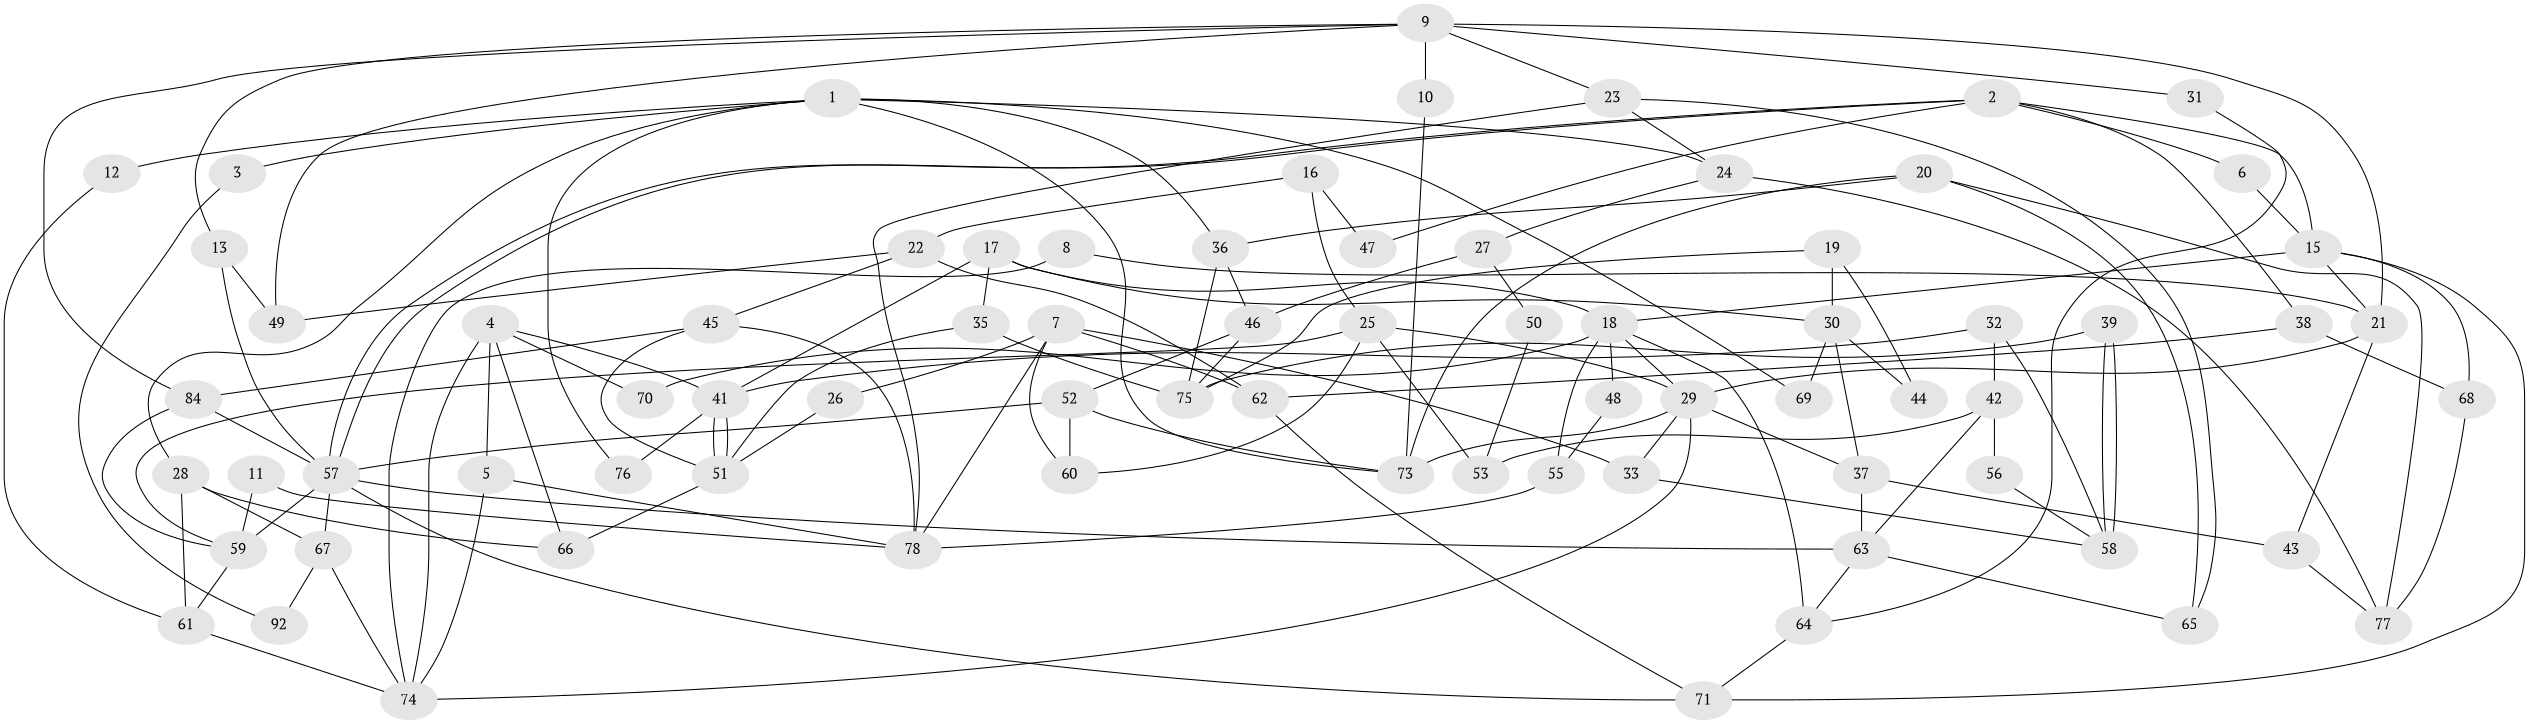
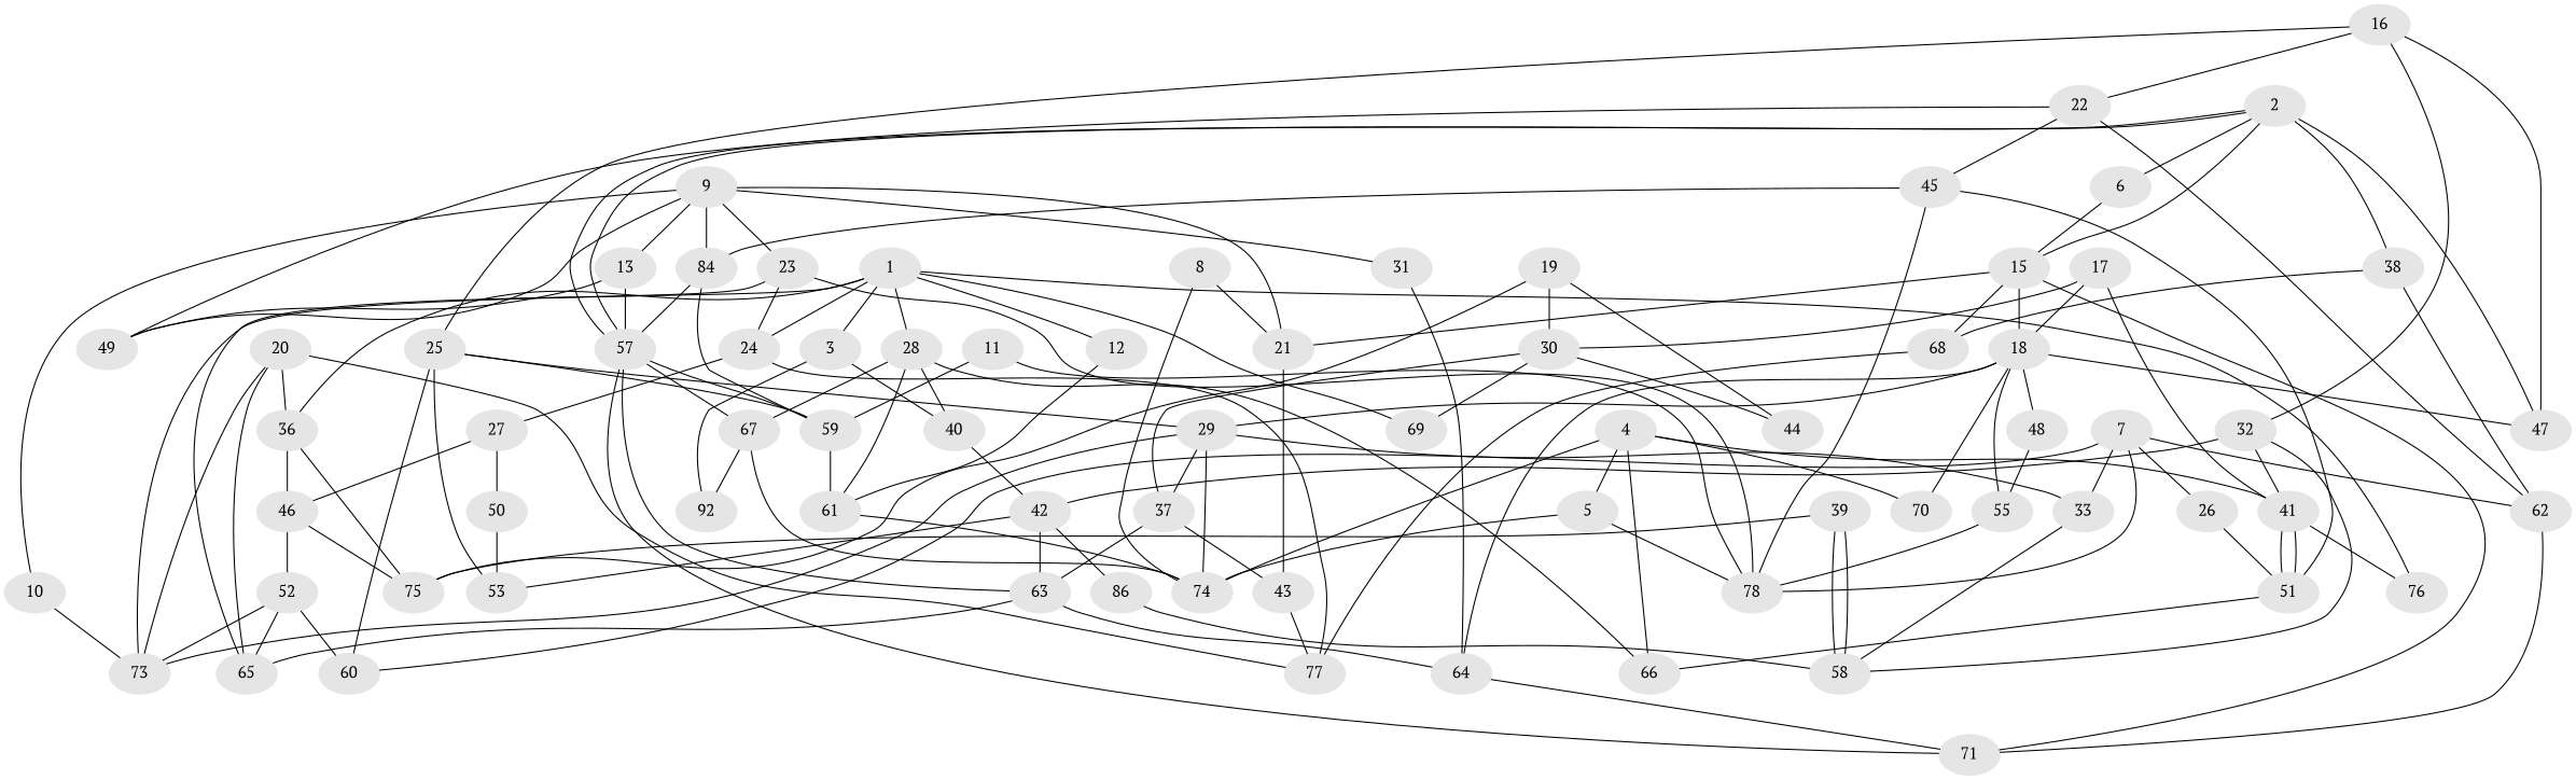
  graph {
    fontname="PT Serif"
    node [color=gray90 fontname="PT Serif" style=filled]
    edge [fontname="PT Serif"]
    1
    3
    12
    24
    28
    36
    69
    73
    76
+   40
    n11 [label=92]
    61
    77
    27
    66
    67
    75
    46
    2
    6
    15
    38
    47
    57
    21
    18
    68
    71
    62
    59
    63
    42
    4
    5
    41
    70
    74
    78
    51
    7
    26
    33
    60
    58
    8
    29
    43
    9
    10
    13
    23
    31
    49
    n54 [label=84]
    65
    64
    11
    25
    53
-   56
+   56 [label=86]
    50
    48
    55
    16
    22
    32
    45
    17
    30
-   35
    44
    37
    19
    20
    52
    39
    1 -- 3
    1 -- 12
    1 -- 24
    1 -- 28
    1 -- 36
    1 -- 69
    1 -- 73
    1 -- 76
+   3 -- 40
    3 -- n11
    12 -- 61
    24 -- 77
    24 -- 27
+   28 -- 40
    28 -- 61
    28 -- 66
    28 -- 67
    36 -- 75
    36 -- 46
+   40 -- 42
    61 -- 74
    27 -- 46
    27 -- 50
    67 -- n11
    67 -- 74
    46 -- 75
    46 -- 52
    2 -- 6
    2 -- 15
    2 -- 38
    2 -- 47
    2 -- 57
    2 -- 57
    6 -- 15
    15 -- 21
    15 -- 18
    15 -- 68
    15 -- 71
    38 -- 68
    38 -- 62
    57 -- 67
    57 -- 71
    57 -- 59
    57 -- 63
-   21 -- 29
    21 -- 43
+   18 -- 47
    18 -- 70
    18 -- 29
    18 -- 64
    18 -- 48
    18 -- 55
    68 -- 77
    62 -- 71
    59 -- 61
    63 -- 65
    63 -- 64
    42 -- 63
    42 -- 53
    42 -- 56
    4 -- 66
    4 -- 5
    4 -- 41
    4 -- 70
    4 -- 74
    5 -- 74
    5 -- 78
    41 -- 76
    41 -- 51
    41 -- 51
    51 -- 66
    7 -- 62
    7 -- 78
    7 -- 26
    7 -- 33
    7 -- 60
    26 -- 51
    33 -- 58
    8 -- 21
    8 -- 74
    29 -- 73
    29 -- 74
    29 -- 33
    29 -- 37
    43 -- 77
    9 -- 21
    9 -- 10
    9 -- 13
    9 -- 23
    9 -- 31
    9 -- 49
    9 -- n54
    10 -- 73
    13 -- 57
    13 -- 49
    23 -- 24
    23 -- 78
    23 -- 65
    31 -- 64
    n54 -- 57
    n54 -- 59
    64 -- 71
    11 -- 59
    11 -- 78
    25 -- 59
    25 -- 60
    25 -- 29
    25 -- 53
    56 -- 58
    50 -- 53
    48 -- 55
    55 -- 78
    16 -- 47
    16 -- 25
    16 -- 22
+   16 -- 32
    22 -- 62
    22 -- 49
    22 -- 45
    32 -- 42
    32 -- 41
    32 -- 58
    45 -- 78
    45 -- 51
    45 -- n54
    17 -- 18
    17 -- 41
    17 -- 30
-   17 -- 35
    30 -- 69
    30 -- 44
    30 -- 37
-   35 -- 75
-   35 -- 51
    37 -- 63
    37 -- 43
    19 -- 75
    19 -- 30
    19 -- 44
    20 -- 36
    20 -- 73
    20 -- 77
    20 -- 65
    52 -- 73
    52 -- 60
-   52 -- 57
+   52 -- 65
    39 -- 75
    39 -- 58
    39 -- 58
  }
